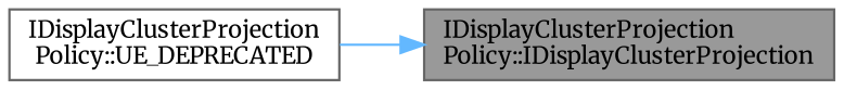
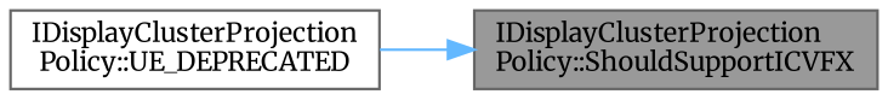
  digraph {
    rankdir=RL
    fontname=Merriweather
    node [fontname=Merriweather fontsize=10 shape=box style=filled]
-   n1 [color=gray40 fillcolor=grey60 fontcolor=black height=0.2 label="IDisplayClusterProjection\lPolicy::IDisplayClusterProjection" width=0.4]
+   n1 [color=gray40 fillcolor=grey60 fontcolor=black height=0.2 label="IDisplayClusterProjection\lPolicy::ShouldSupportICVFX" width=0.4]
    n2 [color=grey40 fillcolor=white height=0.2 label="IDisplayClusterProjection\lPolicy::UE_DEPRECATED" width=0.4]
    n1 -> n2 [color=steelblue1 dir=back fontname=Merriweather fontsize=10 labelfontname=Helvetica labelfontsize=10 style=solid]
  }
